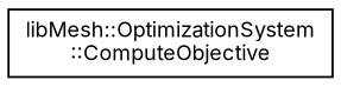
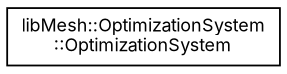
  digraph {
    rankdir=LR
    fontname=Inter
-   n1 [color=black fillcolor=white fontname=Inter fontsize=10 height=0.2 label="libMesh::OptimizationSystem\l::ComputeObjective" shape=record style=filled width=0.4]
+   n1 [color=black fillcolor=white fontname=Inter fontsize=10 height=0.2 label="libMesh::OptimizationSystem\l::OptimizationSystem" shape=record style=filled width=0.4]
  }
